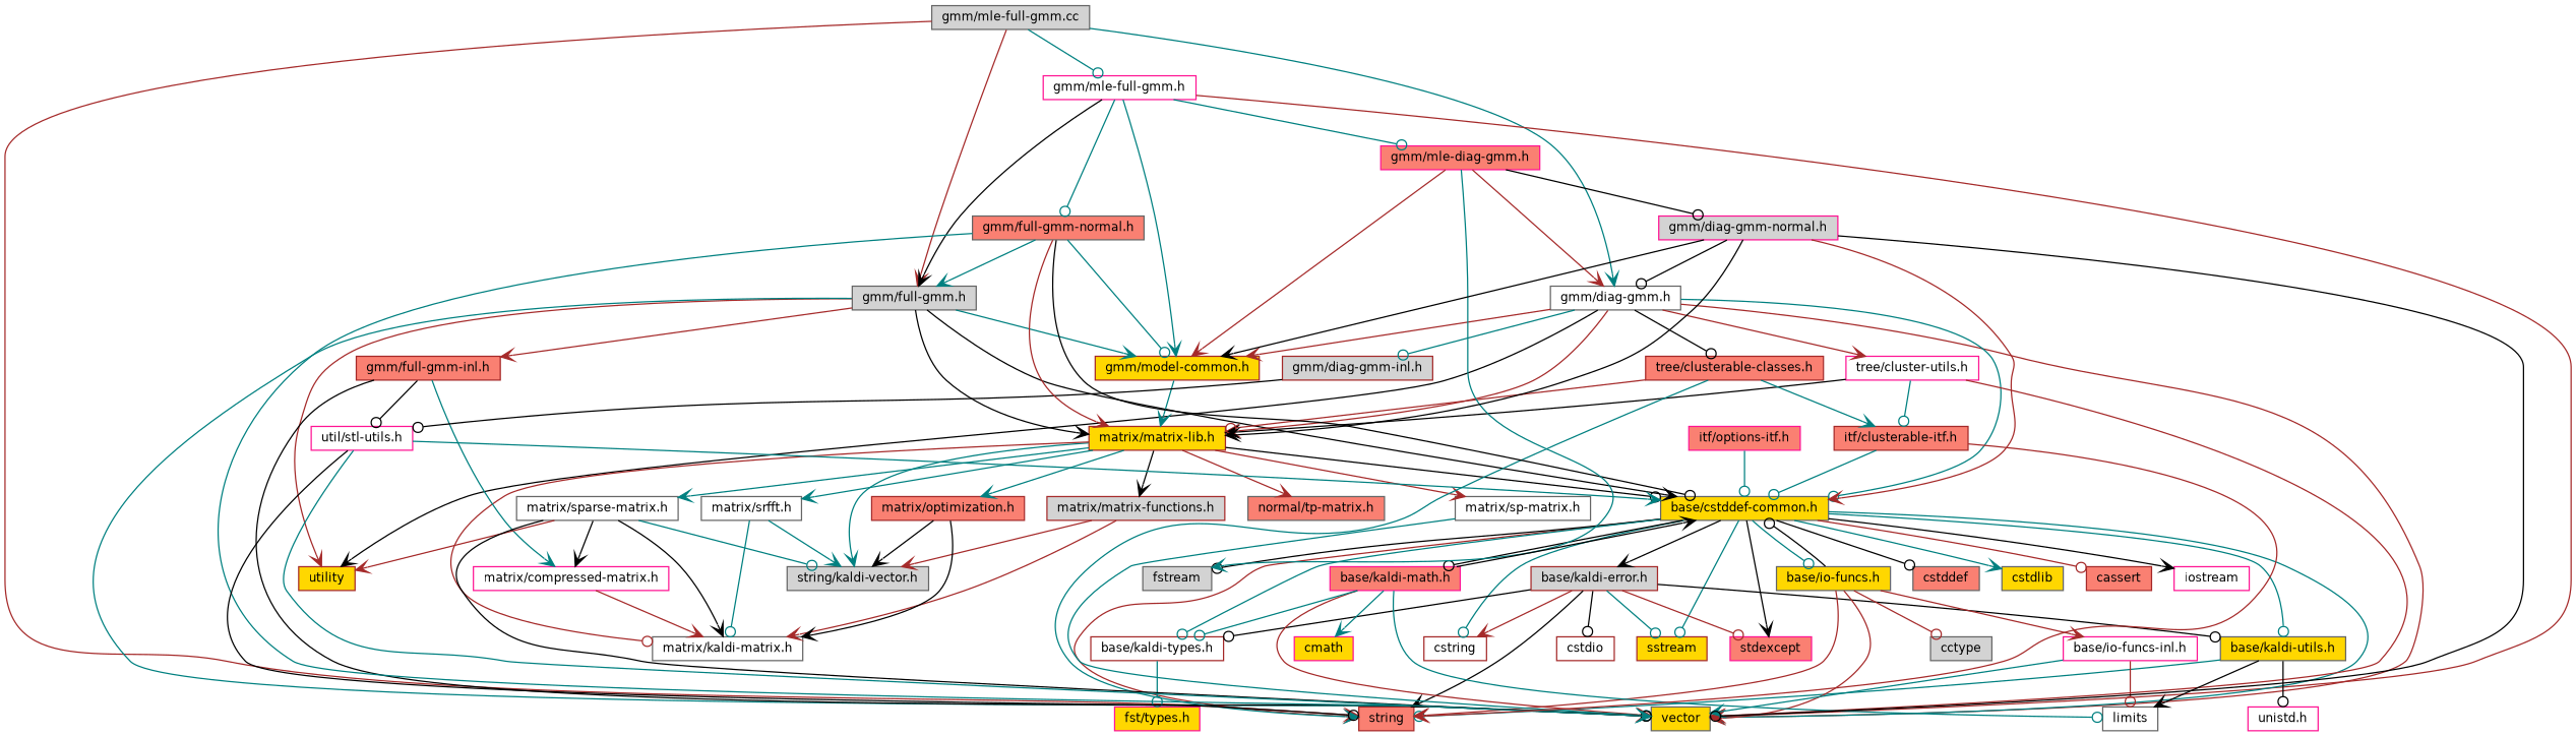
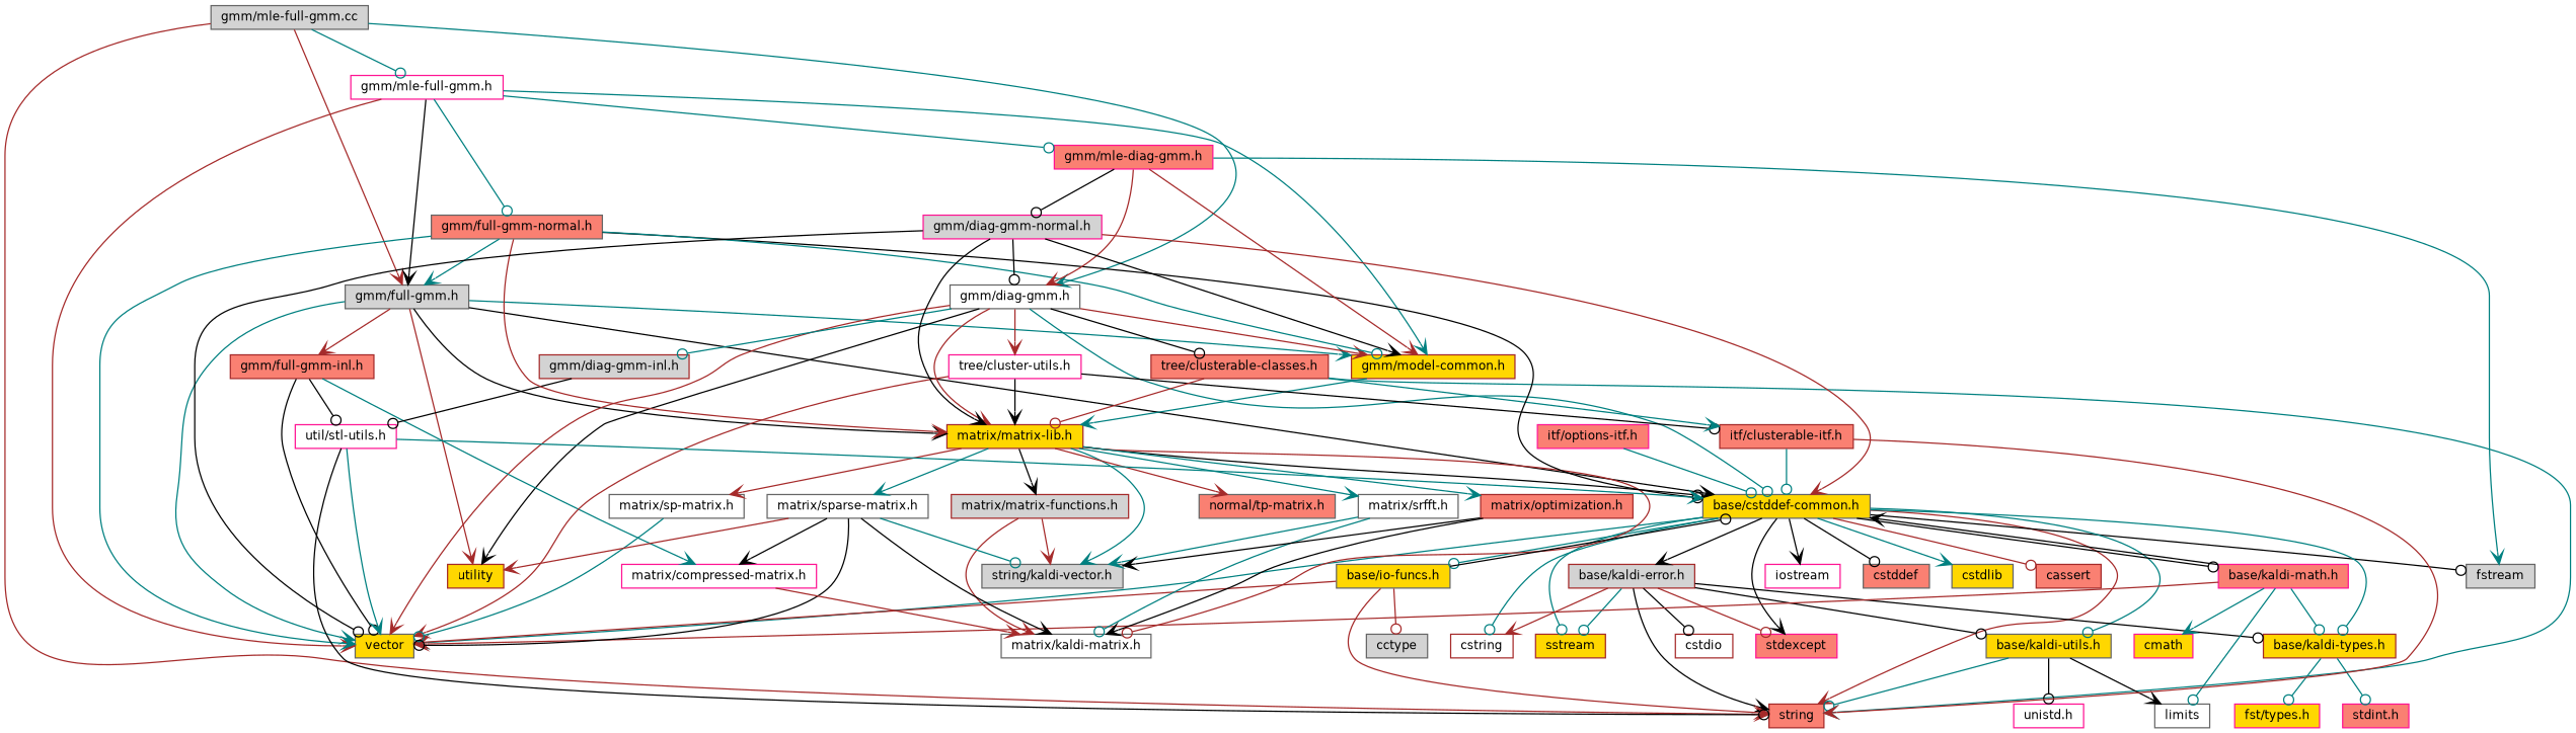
  digraph {
    node [color=gray40 fillcolor=white fontname=Helvetica fontsize=10 shape=record style=filled]
    edge [arrowhead=vee color=teal fontname=Helvetica fontsize=10 labelfontname=Helvetica labelfontsize=10 style=solid]
    n1 [fillcolor=lightgrey fontcolor=black height=0.2 label="gmm/mle-full-gmm.cc" width=0.4]
    n2 [color=brown fillcolor=salmon height=0.2 label=string width=0.4]
    n3 [fillcolor=lightgrey height=0.2 label="gmm/full-gmm.h" width=0.4]
    n4 [height=0.2 label="gmm/diag-gmm.h" width=0.4]
    n5 [color=deeppink height=0.2 label="gmm/mle-full-gmm.h" width=0.4]
    n6 [color=brown fillcolor=gold height=0.2 label=utility width=0.4]
    n7 [fillcolor=gold height=0.2 label=vector width=0.4]
    n8 [fillcolor=gold height=0.2 label="base/cstddef-common.h" width=0.4]
    n9 [color=brown fillcolor=gold height=0.2 label="gmm/model-common.h" width=0.4]
    n10 [color=brown fillcolor=gold height=0.2 label="matrix/matrix-lib.h" width=0.4]
    n11 [color=brown fillcolor=salmon height=0.2 label="gmm/full-gmm-inl.h" width=0.4]
    n12 [color=deeppink height=0.2 label="tree/cluster-utils.h" width=0.4]
    n13 [color=brown fillcolor=salmon height=0.2 label="tree/clusterable-classes.h" width=0.4]
    n14 [color=brown fillcolor=lightgrey height=0.2 label="gmm/diag-gmm-inl.h" width=0.4]
    n15 [fillcolor=salmon height=0.2 label="gmm/full-gmm-normal.h" width=0.4]
    n16 [color=deeppink fillcolor=salmon height=0.2 label="gmm/mle-diag-gmm.h" width=0.4]
    n17 [fillcolor=salmon height=0.2 label=cstddef width=0.4]
    n18 [fillcolor=gold height=0.2 label=cstdlib width=0.4]
    n19 [color=brown height=0.2 label=cstring width=0.4]
    n20 [color=brown fillcolor=gold height=0.2 label=sstream width=0.4]
    n21 [color=deeppink fillcolor=salmon height=0.2 label=stdexcept width=0.4]
    n22 [color=brown fillcolor=salmon height=0.2 label=cassert width=0.4]
    n23 [color=deeppink height=0.2 label=iostream width=0.4]
    n24 [fillcolor=lightgrey height=0.2 label=fstream width=0.4]
    n25 [fillcolor=gold height=0.2 label="base/kaldi-utils.h" width=0.4]
    n26 [color=brown fillcolor=lightgrey height=0.2 label="base/kaldi-error.h" width=0.4]
-   n27 [color=brown height=0.2 label="base/kaldi-types.h" width=0.4]
+   n27 [color=brown fillcolor=gold height=0.2 label="base/kaldi-types.h" width=0.4]
    n28 [fillcolor=gold height=0.2 label="base/io-funcs.h" width=0.4]
    n29 [color=deeppink fillcolor=salmon height=0.2 label="base/kaldi-math.h" width=0.4]
    n30 [fillcolor=lightgrey height=0.2 label="string/kaldi-vector.h" width=0.4]
    n31 [height=0.2 label="matrix/kaldi-matrix.h" width=0.4]
    n32 [height=0.2 label="matrix/sp-matrix.h" width=0.4]
    n33 [fillcolor=salmon height=0.2 label="normal/tp-matrix.h" width=0.4]
    n34 [color=brown fillcolor=lightgrey height=0.2 label="matrix/matrix-functions.h" width=0.4]
    n35 [height=0.2 label="matrix/srfft.h" width=0.4]
    n36 [height=0.2 label="matrix/sparse-matrix.h" width=0.4]
    n37 [color=brown fillcolor=salmon height=0.2 label="matrix/optimization.h" width=0.4]
    n38 [color=deeppink height=0.2 label="matrix/compressed-matrix.h" width=0.4]
    n39 [color=deeppink height=0.2 label="util/stl-utils.h" width=0.4]
    n40 [color=deeppink height=0.2 label="unistd.h" width=0.4]
    n41 [height=0.2 label=limits width=0.4]
    n42 [color=brown height=0.2 label=cstdio width=0.4]
+   n43 [color=deeppink fillcolor=salmon height=0.2 label="stdint.h" width=0.4]
    n44 [color=deeppink fillcolor=gold height=0.2 label="fst/types.h" width=0.4]
    n45 [fillcolor=lightgrey height=0.2 label=cctype width=0.4]
-   n46 [color=deeppink height=0.2 label="base/io-funcs-inl.h" width=0.4]
    n47 [color=deeppink fillcolor=gold height=0.2 label=cmath width=0.4]
    n48 [color=brown fillcolor=salmon height=0.2 label="itf/clusterable-itf.h" width=0.4]
    n49 [color=deeppink fillcolor=lightgrey height=0.2 label="gmm/diag-gmm-normal.h" width=0.4]
    n50 [color=deeppink fillcolor=salmon height=0.2 label="itf/options-itf.h" width=0.4]
    n1 -> n2 [color=brown]
    n1 -> n3 [color=brown]
    n1 -> n4
    n1 -> n5 [arrowhead=odot]
    n3 -> n6 [color=brown]
    n3 -> n7
    n3 -> n8 [color=black]
    n3 -> n9
    n3 -> n10 [color=black]
    n3 -> n11 [color=brown]
    n4 -> n6 [color=black]
    n4 -> n7 [color=brown]
    n4 -> n8 [arrowhead=odot]
    n4 -> n9 [color=brown]
    n4 -> n10 [color=brown]
    n4 -> n12 [color=brown]
    n4 -> n13 [arrowhead=odot color=black]
    n4 -> n14 [arrowhead=odot]
    n5 -> n3 [color=black]
    n5 -> n7 [color=brown]
    n5 -> n9
    n5 -> n15 [arrowhead=odot]
    n5 -> n16 [arrowhead=odot]
    n8 -> n2 [color=brown]
    n8 -> n7
    n8 -> n17 [arrowhead=odot color=black]
    n8 -> n18
    n8 -> n19 [arrowhead=odot]
    n8 -> n20 [arrowhead=odot]
    n8 -> n21 [color=black]
    n8 -> n22 [arrowhead=odot color=brown]
    n8 -> n23 [color=black]
    n8 -> n24 [arrowhead=odot color=black]
    n8 -> n25 [arrowhead=odot]
    n8 -> n26 [color=black]
    n8 -> n27 [arrowhead=odot]
    n8 -> n28 [arrowhead=odot]
    n8 -> n29 [arrowhead=odot color=black]
    n9 -> n10
    n10 -> n8 [arrowhead=odot color=black]
    n10 -> n30
    n10 -> n31 [arrowhead=odot color=brown]
    n10 -> n32 [color=brown]
    n10 -> n33 [color=brown]
    n10 -> n34 [color=black]
    n10 -> n35
    n10 -> n36
    n10 -> n37
    n11 -> n7 [arrowhead=odot color=black]
    n11 -> n38
    n11 -> n39 [arrowhead=odot color=black]
    n12 -> n7 [color=brown]
    n12 -> n10 [color=black]
-   n12 -> n48 [arrowhead=odot]
+   n12 -> n48 [arrowhead=odot color=black]
    n13 -> n2
    n13 -> n10 [arrowhead=odot color=brown]
    n13 -> n48
    n14 -> n39 [arrowhead=odot color=black]
    n15 -> n3
    n15 -> n7
    n15 -> n8 [arrowhead=odot color=black]
    n15 -> n9 [arrowhead=odot]
    n15 -> n10 [color=brown]
    n16 -> n4 [color=brown]
    n16 -> n9 [color=brown]
    n16 -> n24
    n16 -> n49 [arrowhead=odot color=black]
    n25 -> n2 [arrowhead=odot]
    n25 -> n40 [arrowhead=odot color=black]
    n25 -> n41 [color=black]
    n26 -> n2 [color=black]
    n26 -> n19 [color=brown]
    n26 -> n20 [arrowhead=odot]
    n26 -> n21 [arrowhead=odot color=brown]
    n26 -> n25 [arrowhead=odot color=black]
    n26 -> n27 [arrowhead=odot color=black]
    n26 -> n42 [arrowhead=odot color=black]
+   n27 -> n43 [arrowhead=odot]
    n27 -> n44 [arrowhead=odot]
    n28 -> n2 [color=brown]
    n28 -> n7 [color=brown]
    n28 -> n8 [arrowhead=odot color=black]
    n28 -> n45 [arrowhead=odot color=brown]
-   n28 -> n46 [color=brown]
    n29 -> n7 [color=brown]
    n29 -> n8 [color=black]
    n29 -> n27 [arrowhead=odot]
    n29 -> n41 [arrowhead=odot]
    n29 -> n47
    n32 -> n7 [arrowhead=odot]
    n34 -> n30 [color=brown]
    n34 -> n31 [color=brown]
    n35 -> n30
    n35 -> n31 [arrowhead=odot]
    n36 -> n6 [color=brown]
    n36 -> n7 [arrowhead=odot color=black]
    n36 -> n30 [arrowhead=odot]
    n36 -> n31 [color=black]
    n36 -> n38 [color=black]
    n37 -> n30 [color=black]
    n37 -> n31 [color=black]
    n38 -> n31 [color=brown]
    n39 -> n2 [arrowhead=odot color=black]
    n39 -> n7
    n39 -> n8
-   n46 -> n7
-   n46 -> n41 [arrowhead=odot color=brown]
    n48 -> n2 [color=brown]
    n48 -> n8 [arrowhead=odot]
    n49 -> n4 [arrowhead=odot color=black]
    n49 -> n7 [arrowhead=odot color=black]
    n49 -> n8 [color=brown]
    n49 -> n9 [color=black]
    n49 -> n10 [color=black]
    n50 -> n8 [arrowhead=odot]
  }
